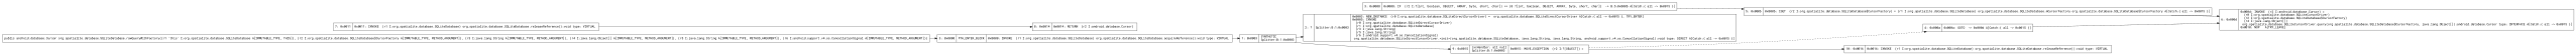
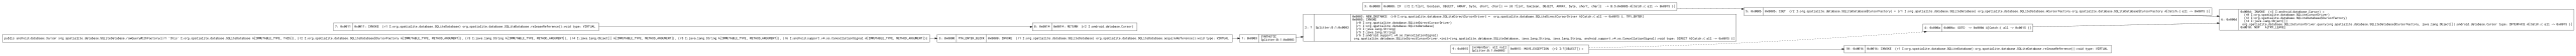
  digraph {
    fontname="Roboto Mono"
    rankdir=LR
    node [fontname="Roboto Mono" shape=record]
    edge [fontname="Roboto Mono"]
    n1 [label="{0\:\ 0x0000|MTH_ENTER_BLOCK\l|0x0000: INVOKE  (r1 I:org.spatialite.database.SQLiteDatabase) org.spatialite.database.SQLiteDatabase.acquireReference():void type: VIRTUAL \l}"]
    n2 [label="{1\:\ 0x0003|SYNTHETIC\lSplitter:B:1:0x0003\l}"]
    n3 [label="{2\:\ ?|Splitter:B:1:0x0003\l|0x0003: NEW_INSTANCE  (r0 I:org.spatialite.database.SQLiteDirectCursorDriver) =  org.spatialite.database.SQLiteDirectCursorDriver A[Catch:\{ all \-\> 0x0015 \}, TRY_ENTER]\l0x0005: INVOKE  \l  (r0 I:org.spatialite.database.SQLiteDirectCursorDriver)\l  (r1 I:org.spatialite.database.SQLiteDatabase)\l  (r3 I:java.lang.String)\l  (r5 I:java.lang.String)\l  (r6 I:android.support.v4.os.CancellationSignal)\l org.spatialite.database.SQLiteDirectCursorDriver.\<init\>(org.spatialite.database.SQLiteDatabase, java.lang.String, java.lang.String, android.support.v4.os.CancellationSignal):void type: DIRECT A[Catch:\{ all \-\> 0x0015 \}]\l}"]
    n4 [label="{9\:\ 0x0015|ExcHandler: all null\lSplitter:B:1:0x0003\l|0x0015: MOVE_EXCEPTION  (r2 I:?[OBJECT]) =  \l}"]
    n5 [label="{4\:\ 0x000a|0x000a: GOTO  \-\> 0x000d A[Catch:\{ all \-\> 0x0015 \}]\l}"]
    n6 [label="{10\:\ 0x0016|0x0016: INVOKE  (r1 I:org.spatialite.database.SQLiteDatabase) org.spatialite.database.SQLiteDatabase.releaseReference():void type: VIRTUAL \l}"]
    n7 [label="{3\:\ 0x0008|0x0008: IF  (r2 I:?[int, boolean, OBJECT, ARRAY, byte, short, char]) == (0 ?[int, boolean, OBJECT, ARRAY, byte, short, char])  \-\> B:5:0x000b A[Catch:\{ all \-\> 0x0015 \}]\l}"]
    n8 [label="{5\:\ 0x000b|0x000b: IGET  (r2 I:org.spatialite.database.SQLiteDatabase$CursorFactory) = (r1 I:org.spatialite.database.SQLiteDatabase) org.spatialite.database.SQLiteDatabase.mCursorFactory org.spatialite.database.SQLiteDatabase$CursorFactory A[Catch:\{ all \-\> 0x0015 \}]\l}"]
    n9 [label="{6\:\ 0x000d|0x000d: INVOKE  (r2 I:android.database.Cursor) = \l  (r0 I:org.spatialite.database.SQLiteCursorDriver)\l  (r2 I:org.spatialite.database.SQLiteDatabase$CursorFactory)\l  (r4 I:java.lang.Object[])\l org.spatialite.database.SQLiteCursorDriver.query(org.spatialite.database.SQLiteDatabase$CursorFactory, java.lang.Object[]):android.database.Cursor type: INTERFACE A[Catch:\{ all \-\> 0x0015 \}]\l0x0010: NOP   A[TRY_LEAVE]\l}"]
    n10 [label="{7\:\ 0x0011|0x0011: INVOKE  (r1 I:org.spatialite.database.SQLiteDatabase) org.spatialite.database.SQLiteDatabase.releaseReference():void type: VIRTUAL \l}"]
    n11 [label="{8\:\ 0x0014|0x0014: RETURN  (r2 I:android.database.Cursor) \l}"]
    n12 [label="{public android.database.Cursor org.spatialite.database.SQLiteDatabase.rawQueryWithFactory((r1 'this' I:org.spatialite.database.SQLiteDatabase A[IMMUTABLE_TYPE, THIS]), (r2 I:org.spatialite.database.SQLiteDatabase$CursorFactory A[IMMUTABLE_TYPE, METHOD_ARGUMENT]), (r3 I:java.lang.String A[IMMUTABLE_TYPE, METHOD_ARGUMENT]), (r4 I:java.lang.Object[] A[IMMUTABLE_TYPE, METHOD_ARGUMENT]), (r5 I:java.lang.String A[IMMUTABLE_TYPE, METHOD_ARGUMENT]), (r6 I:android.support.v4.os.CancellationSignal A[IMMUTABLE_TYPE, METHOD_ARGUMENT])) }"]
    n1 -> n2
    n2 -> n3
-   n2 -> n4
    n4 -> n5 [style=dashed]
    n4 -> n6
    n5 -> n9
    n7 -> n8
    n8 -> n9
    n10 -> n11
    n12 -> n1
  }
